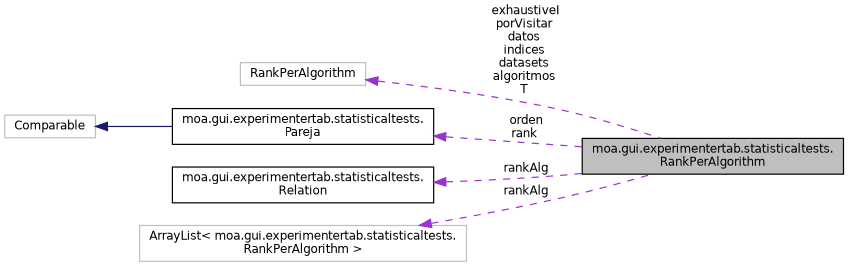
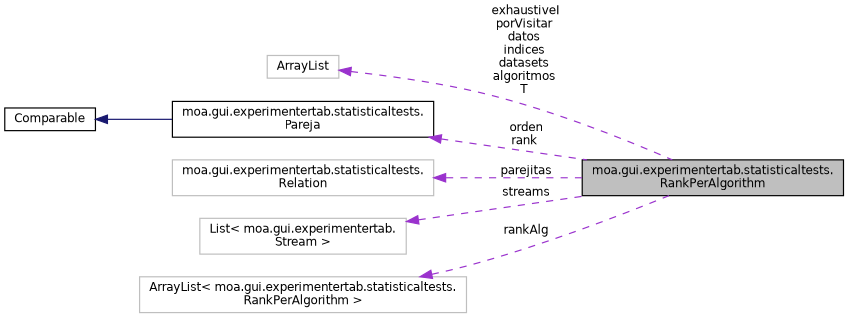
  digraph {
    rankdir=LR
    node [color=grey75 fillcolor=white fontname=Helvetica fontsize=10 shape=record style=filled]
    edge [color=darkorchid3 dir=back fontname=Helvetica fontsize=10 labelfontname=Helvetica labelfontsize=10 style=dashed]
    n1 [color=black fillcolor=grey75 fontcolor=black height=0.2 label="moa.gui.experimentertab.statisticaltests.\lRankPerAlgorithm" width=0.4]
-   n2 [height=0.2 label=RankPerAlgorithm width=0.4]
+   n2 [height=0.2 label=ArrayList width=0.4]
    n3 [color=black height=0.2 label="moa.gui.experimentertab.statisticaltests.\lPareja" width=0.4]
-   n4 [height=0.2 label=Comparable width=0.4]
-   n5 [color=black height=0.2 label="moa.gui.experimentertab.statisticaltests.\lRelation" width=0.4]
+   n4 [color=black height=0.2 label=Comparable width=0.4]
+   n5 [height=0.2 label="moa.gui.experimentertab.statisticaltests.\lRelation" width=0.4]
+   n6 [height=0.2 label="List\< moa.gui.experimentertab.\lStream \>" width=0.4]
    n7 [height=0.2 label="ArrayList\< moa.gui.experimentertab.statisticaltests.\lRankPerAlgorithm \>" width=0.4]
    n2 -> n1 [label=" exhaustiveI\nporVisitar\ndatos\nindices\ndatasets\nalgoritmos\nT"]
    n3 -> n1 [label=" orden\nrank"]
    n4 -> n3 [color=midnightblue style=solid]
-   n5 -> n1 [label=" rankAlg"]
+   n5 -> n1 [label=" parejitas"]
+   n6 -> n1 [label=" streams"]
    n7 -> n1 [label=" rankAlg"]
  }
